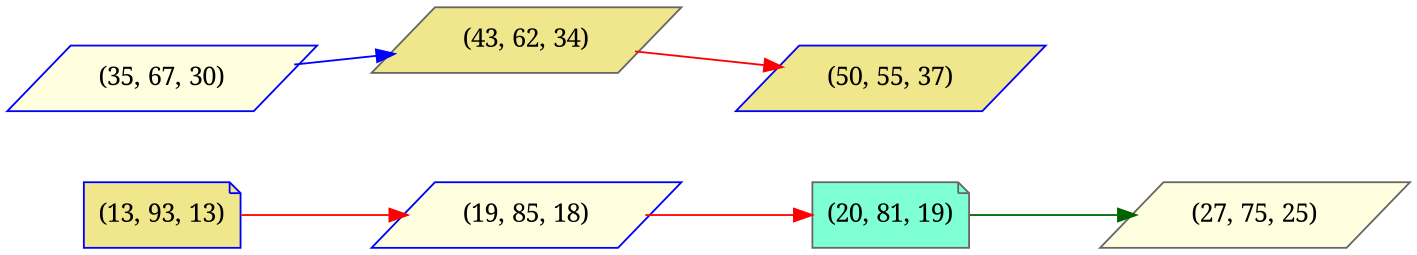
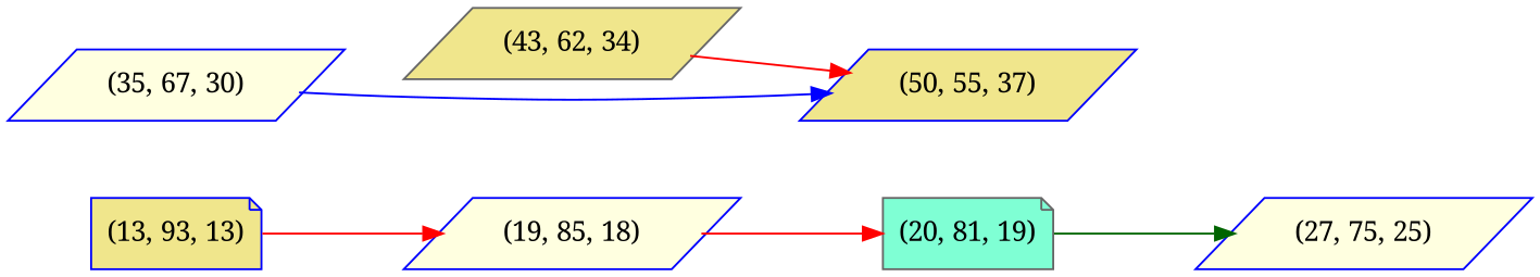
  digraph {
    fontname="Noto Serif"
    rankdir=LR
    node [color=blue fillcolor=khaki fontname="Noto Serif" shape=parallelogram style=filled]
    edge [color=red fontname="Noto Serif"]
    "(13, 93, 13)" [shape=note]
    "(19, 85, 18)" [fillcolor=lightyellow]
    "(20, 81, 19)" [color=gray40 fillcolor=aquamarine shape=note]
-   "(27, 75, 25)" [color=gray40 fillcolor=lightyellow]
+   "(27, 75, 25)" [fillcolor=lightyellow]
    "(35, 67, 30)" [fillcolor=lightyellow]
    "(43, 62, 34)" [color=gray40]
    "(50, 55, 37)"
    "(13, 93, 13)" -> "(19, 85, 18)"
    "(19, 85, 18)" -> "(20, 81, 19)"
    "(20, 81, 19)" -> "(27, 75, 25)" [color=darkgreen]
-   "(35, 67, 30)" -> "(43, 62, 34)" [color=blue]
+   "(35, 67, 30)" -> "(50, 55, 37)" [color=blue]
    "(43, 62, 34)" -> "(50, 55, 37)"
  }
